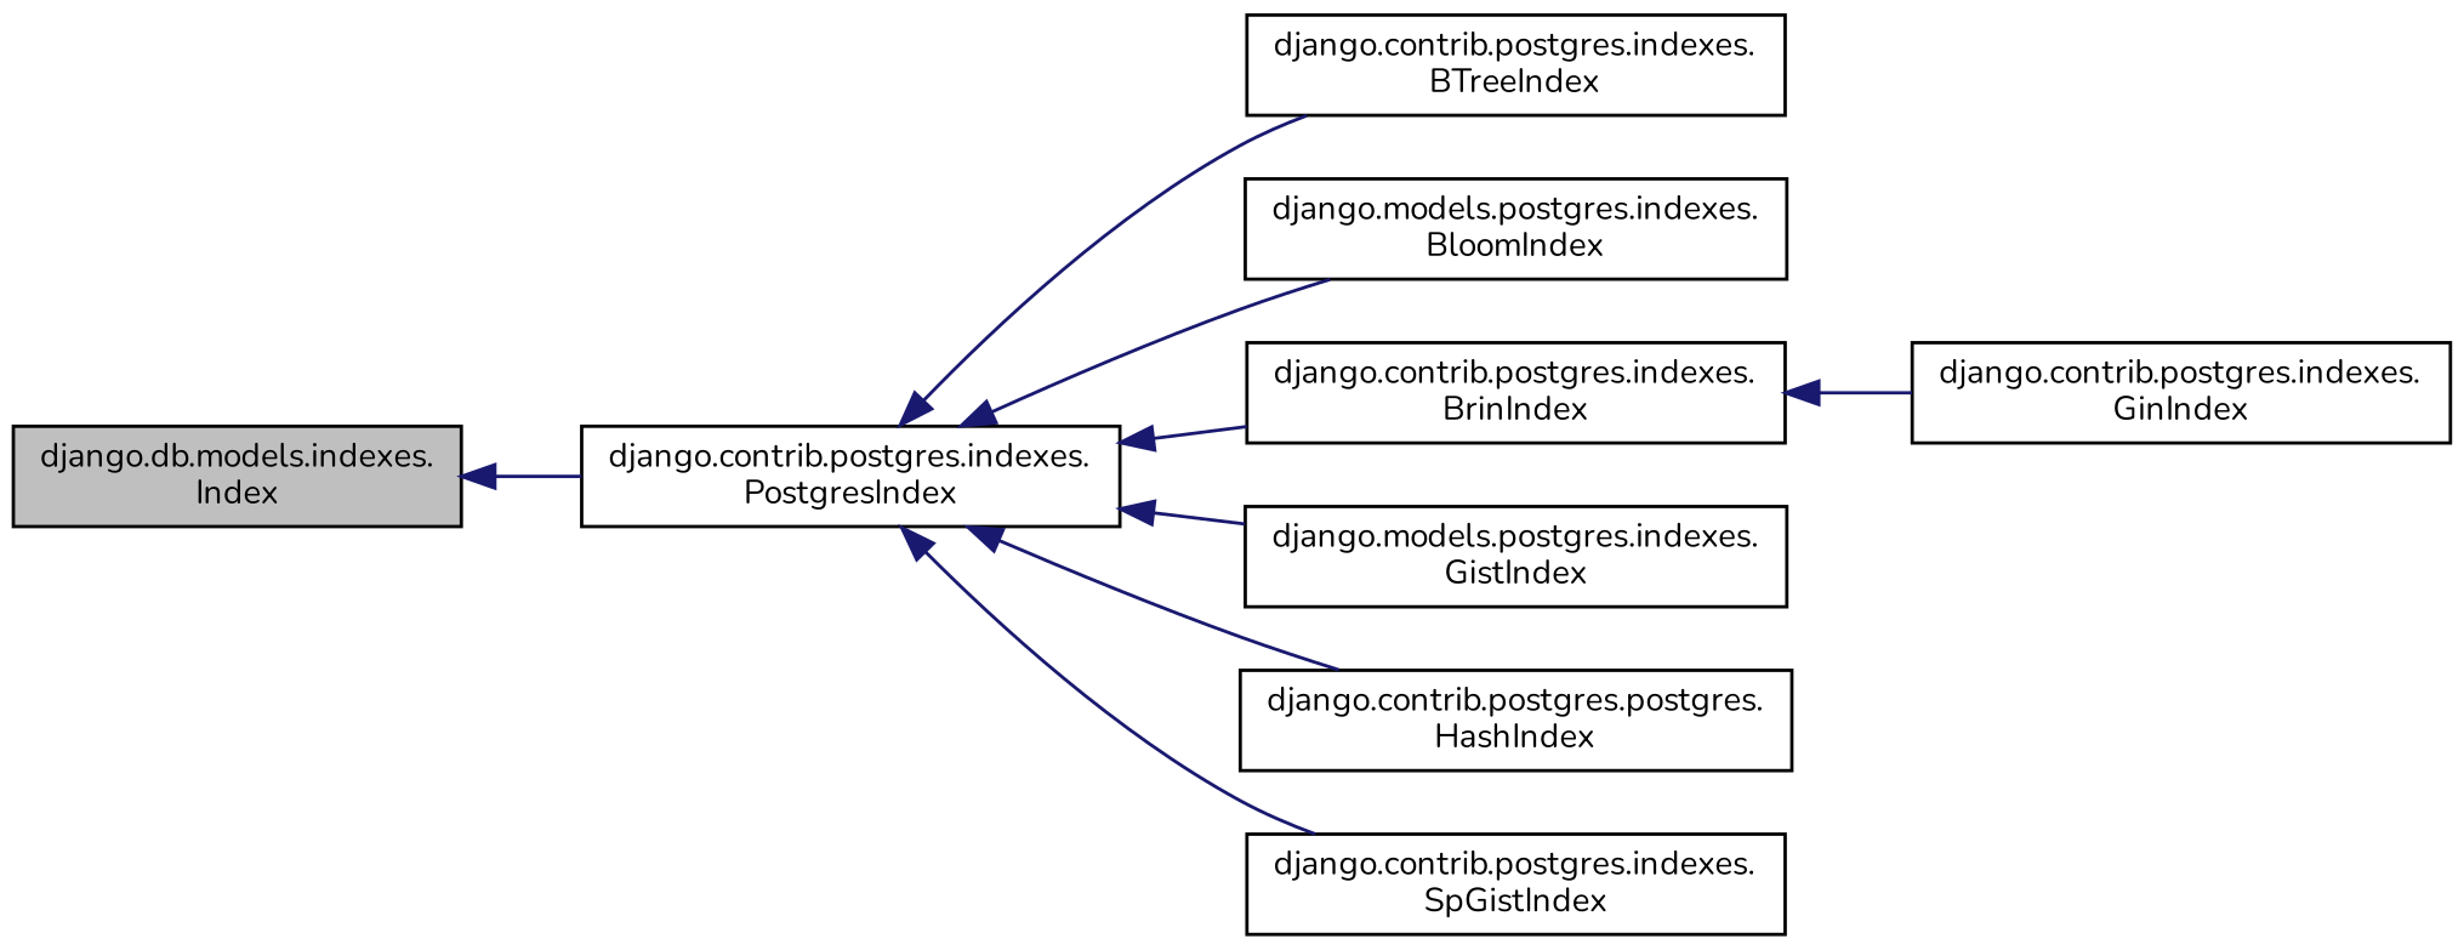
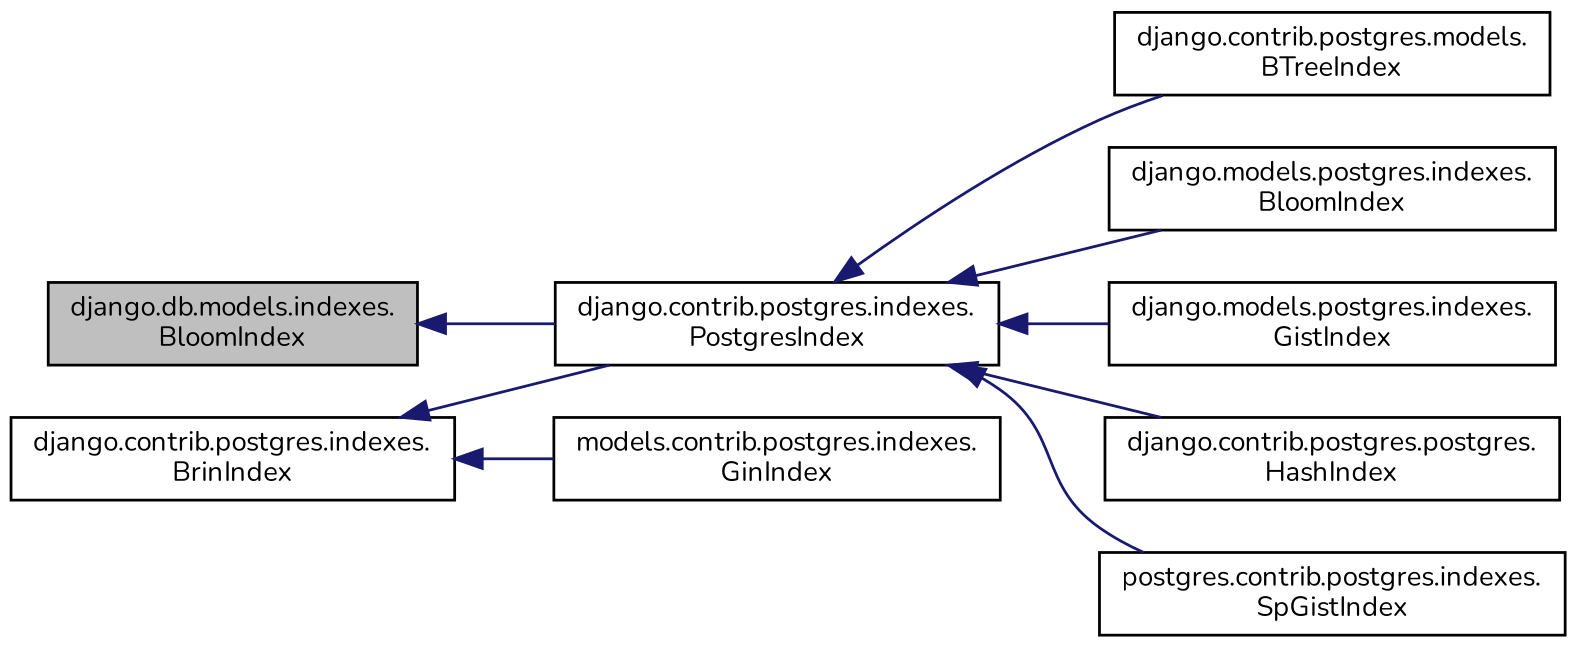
  digraph {
    fontname=Nunito
    rankdir=LR
    node [color=black fillcolor=white fontname=Nunito fontsize=10 shape=record style=filled]
    edge [color=midnightblue dir=back fontname=Nunito fontsize=10 labelfontname=Helvetica labelfontsize=10 style=solid]
-   n1 [fillcolor=grey75 fontcolor=black height=0.2 label="django.db.models.indexes.\lIndex" width=0.4]
+   n1 [fillcolor=grey75 fontcolor=black height=0.2 label="django.db.models.indexes.\lBloomIndex" width=0.4]
    n2 [height=0.2 label="django.contrib.postgres.indexes.\lPostgresIndex" width=0.4]
-   n3 [height=0.2 label="django.contrib.postgres.indexes.\lBTreeIndex" width=0.4]
+   n3 [height=0.2 label="django.contrib.postgres.models.\lBTreeIndex" width=0.4]
    n4 [height=0.2 label="django.models.postgres.indexes.\lBloomIndex" width=0.4]
    n5 [height=0.2 label="django.contrib.postgres.indexes.\lBrinIndex" width=0.4]
    n6 [height=0.2 label="django.models.postgres.indexes.\lGistIndex" width=0.4]
    n7 [height=0.2 label="django.contrib.postgres.postgres.\lHashIndex" width=0.4]
-   n8 [height=0.2 label="django.contrib.postgres.indexes.\lSpGistIndex" width=0.4]
-   n9 [height=0.2 label="django.contrib.postgres.indexes.\lGinIndex" width=0.4]
+   n8 [height=0.2 label="postgres.contrib.postgres.indexes.\lSpGistIndex" width=0.4]
+   n9 [height=0.2 label="models.contrib.postgres.indexes.\lGinIndex" width=0.4]
    n1 -> n2
    n2 -> n3
    n2 -> n4
-   n2 -> n5
+   n5 -> n2
    n2 -> n6
    n2 -> n7
    n2 -> n8
    n5 -> n9
  }
